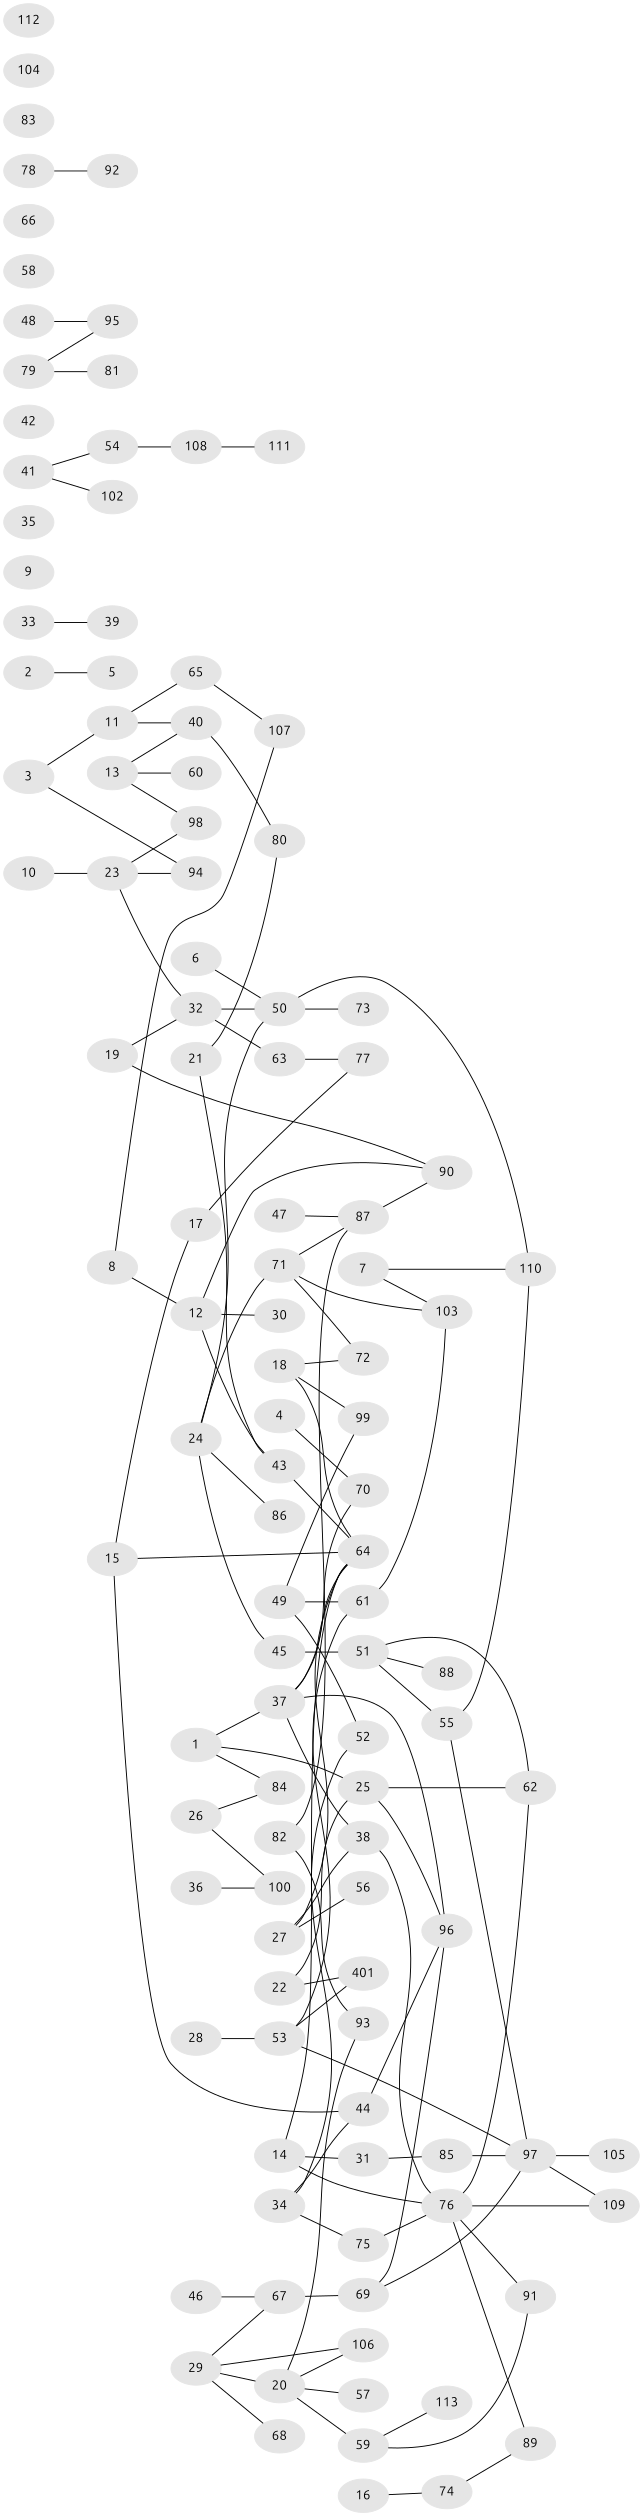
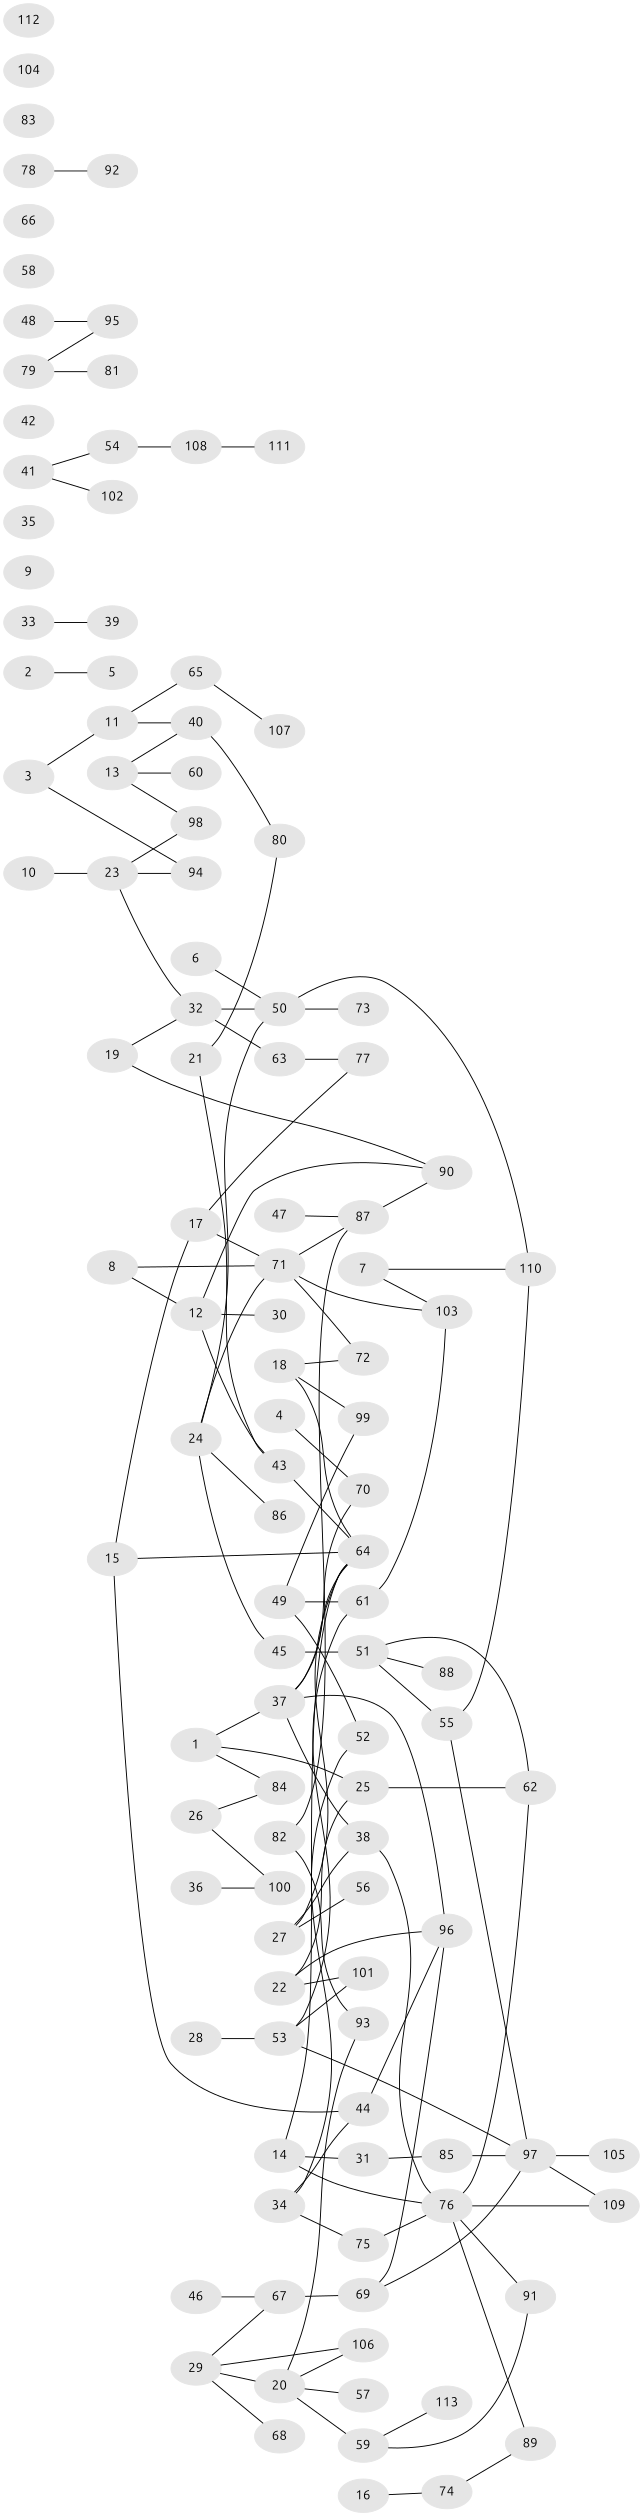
  graph {
    fontname=Ubuntu
    rankdir=LR
    node [color=gray90 fontname=Ubuntu style=filled]
    edge [fontname=Ubuntu]
    1
    25
    37
    84
    20
    57
    59
    93
    106
    62
    70
    64
    96
    38
    2
    5
    3
    11
    94
    40
    65
    4
    6
    50
    33
    39
    110
    73
    7
    103
    8
    12
    71
    30
    43
    90
    72
    87
    9
    10
    23
    98
    32
    80
    107
    13
    60
    14
    31
    76
    85
    91
    89
    109
    15
    17
    44
    77
    16
    74
    18
    99
    19
    63
    113
    21
    22
-   101 [label=401]
+   101
    24
    45
    86
    51
    26
    100
    27
    56
    28
    53
    61
    97
    29
    67
    68
    69
    34
    52
    75
    35
    36
    41
    54
    102
    108
    42
    55
    88
    46
    47
    48
    95
    49
    105
    111
    58
    66
    78
    92
    79
    81
    82
    83
    104
    112
    1 -- 25
    1 -- 37
    1 -- 84
    25 -- 62
    37 -- 70
    37 -- 64
    37 -- 96
    37 -- 38
    20 -- 57
    20 -- 59
    20 -- 93
    20 -- 106
    59 -- 91
    59 -- 113
    38 -- 76
    2 -- 5
    3 -- 11
    3 -- 94
    11 -- 40
    11 -- 65
    40 -- 80
    65 -- 107
    4 -- 70
    6 -- 50
    50 -- 110
    50 -- 73
    33 -- 39
    7 -- 110
    7 -- 103
    8 -- 12
-   8 -- 107
+   8 -- 71
    12 -- 30
    12 -- 43
    12 -- 90
    71 -- 103
    71 -- 72
    71 -- 87
    43 -- 64
    87 -- 90
    10 -- 23
    23 -- 94
    23 -- 98
    23 -- 32
    32 -- 50
    32 -- 63
    13 -- 40
    13 -- 98
    13 -- 60
    14 -- 64
    14 -- 31
    14 -- 76
    31 -- 85
    76 -- 62
    76 -- 91
    76 -- 89
    76 -- 109
    85 -- 97
    15 -- 64
    15 -- 17
    15 -- 44
+   17 -- 71
    17 -- 77
    44 -- 96
    16 -- 74
    74 -- 89
    18 -- 64
    18 -- 72
    18 -- 99
    19 -- 90
    19 -- 32
    63 -- 77
    21 -- 43
    21 -- 80
    22 -- 25
-   25 -- 96
+   22 -- 96
    22 -- 101
    24 -- 50
    24 -- 71
    24 -- 45
    24 -- 86
    45 -- 51
    51 -- 62
    51 -- 55
    51 -- 88
    26 -- 84
    26 -- 100
    27 -- 64
    27 -- 38
    27 -- 56
    28 -- 53
    53 -- 101
    53 -- 61
    53 -- 97
    61 -- 103
    97 -- 109
    97 -- 105
    29 -- 20
    29 -- 106
    29 -- 67
    29 -- 68
    67 -- 69
    69 -- 96
    69 -- 97
    34 -- 44
    34 -- 52
    34 -- 75
    75 -- 76
    36 -- 100
    41 -- 54
    41 -- 102
    54 -- 108
    108 -- 111
    55 -- 110
    55 -- 97
    46 -- 67
    47 -- 87
    48 -- 95
    49 -- 99
    49 -- 61
    49 -- 52
    78 -- 92
    79 -- 95
    79 -- 81
    82 -- 93
    82 -- 87
  }
